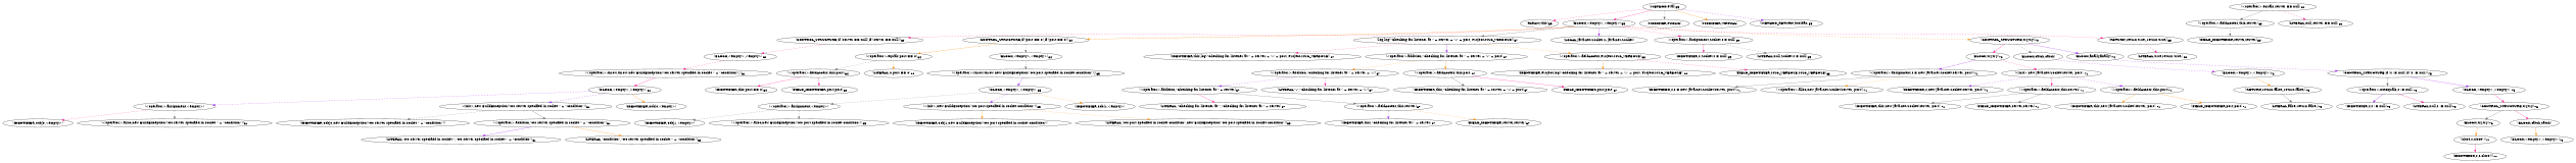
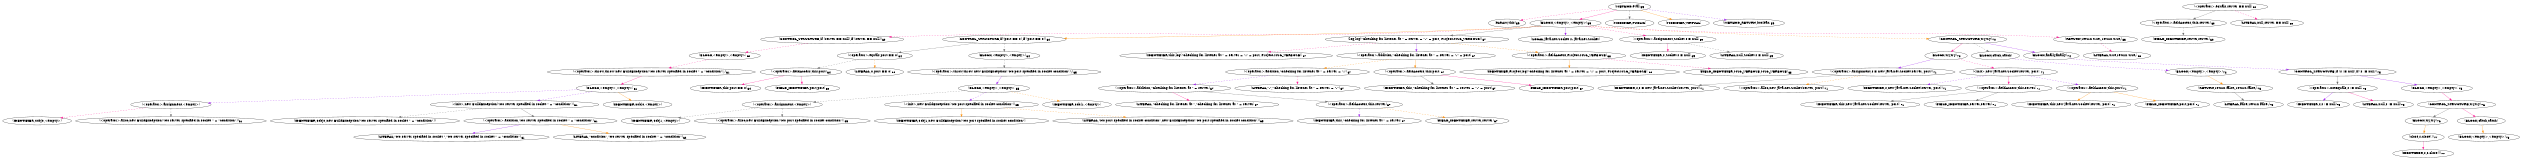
  digraph {
    edge [color=deeppink style=solid]
    n1 [label=<(METHOD,eval)<SUB>59</SUB>>]
    n2 [label=<(PARAM,this)<SUB>59</SUB>>]
    n3 [label=<(BLOCK,&lt;empty&gt;,&lt;empty&gt;)<SUB>59</SUB>>]
    n4 [label=<(MODIFIER,PUBLIC)>]
    n5 [label=<(MODIFIER,VIRTUAL)>]
    n6 [label=<(METHOD_RETURN,boolean)<SUB>59</SUB>>]
    n7 [label=<(CONTROL_STRUCTURE,if (server == null),if (server == null))<SUB>60</SUB>>]
    n8 [label=<(CONTROL_STRUCTURE,if (port == 0),if (port == 0))<SUB>64</SUB>>]
    n9 [label=<(log,log(&quot;Checking for listener at &quot; + server + &quot;:&quot; + port, Project.MSG_VERBOSE))<SUB>67</SUB>>]
    n10 [label=<(LOCAL,java.net.Socket s: java.net.Socket)>]
    n11 [label=<(&lt;operator&gt;.assignment,Socket s = null)<SUB>69</SUB>>]
    n12 [label=<(CONTROL_STRUCTURE,try,try)<SUB>70</SUB>>]
    n13 [label=<(RETURN,return true;,return true;)<SUB>83</SUB>>]
    n14 [label=<(BLOCK,&lt;empty&gt;,&lt;empty&gt;)<SUB>60</SUB>>]
    n15 [label=<(&lt;operator&gt;.equals,port == 0)<SUB>64</SUB>>]
    n16 [label=<(BLOCK,&lt;empty&gt;,&lt;empty&gt;)<SUB>64</SUB>>]
    n17 [label=<(IDENTIFIER,this,log(&quot;Checking for listener at &quot; + server + &quot;:&quot; + port, Project.MSG_VERBOSE))<SUB>67</SUB>>]
    n18 [label=<(&lt;operator&gt;.addition,&quot;Checking for listener at &quot; + server + &quot;:&quot; + port)<SUB>67</SUB>>]
    n19 [label=<(&lt;operator&gt;.fieldAccess,Project.MSG_VERBOSE)<SUB>68</SUB>>]
    n20 [label=<(IDENTIFIER,s,Socket s = null)<SUB>69</SUB>>]
    n21 [label=<(LITERAL,null,Socket s = null)<SUB>69</SUB>>]
    n22 [label=<(BLOCK,try,try)<SUB>70</SUB>>]
    n23 [label=<(BLOCK,catch,catch)>]
    n24 [label=<(BLOCK,finally,finally)<SUB>74</SUB>>]
    n25 [label=<(LITERAL,true,return true;)<SUB>83</SUB>>]
    n26 [label=<(&lt;operator&gt;.equals,server == null)<SUB>60</SUB>>]
    n27 [label=<(&lt;operator&gt;.fieldAccess,this.server)<SUB>60</SUB>>]
    n28 [label=<(LITERAL,null,server == null)<SUB>60</SUB>>]
    n29 [label=<(&lt;operator&gt;.throw,throw new BuildException(&quot;No server specified in socket &quot; + &quot;condition&quot;);)<SUB>61</SUB>>]
    n30 [label=<(FIELD_IDENTIFIER,server,server)<SUB>60</SUB>>]
    n31 [label=<(BLOCK,&lt;empty&gt;,&lt;empty&gt;)<SUB>61</SUB>>]
    n32 [label=<(&lt;operator&gt;.assignment,&lt;empty&gt;)>]
    n33 [label=<(&lt;init&gt;,new BuildException(&quot;No server specified in socket &quot; + &quot;condition&quot;))<SUB>61</SUB>>]
    n34 [label=<(IDENTIFIER,$obj0,&lt;empty&gt;)>]
    n35 [label=<(IDENTIFIER,$obj0,&lt;empty&gt;)>]
    n36 [label=<(&lt;operator&gt;.alloc,new BuildException(&quot;No server specified in socket &quot; + &quot;condition&quot;))<SUB>61</SUB>>]
    n37 [label=<(IDENTIFIER,$obj0,new BuildException(&quot;No server specified in socket &quot; + &quot;condition&quot;))>]
    n38 [label=<(&lt;operator&gt;.addition,&quot;No server specified in socket &quot; + &quot;condition&quot;)<SUB>61</SUB>>]
    n39 [label=<(LITERAL,&quot;No server specified in socket &quot;,&quot;No server specified in socket &quot; + &quot;condition&quot;)<SUB>61</SUB>>]
    n40 [label=<(LITERAL,&quot;condition&quot;,&quot;No server specified in socket &quot; + &quot;condition&quot;)<SUB>62</SUB>>]
    n41 [label=<(&lt;operator&gt;.fieldAccess,this.port)<SUB>64</SUB>>]
    n42 [label=<(LITERAL,0,port == 0)<SUB>64</SUB>>]
    n43 [label=<(&lt;operator&gt;.throw,throw new BuildException(&quot;No port specified in socket condition&quot;);)<SUB>65</SUB>>]
    n44 [label=<(IDENTIFIER,this,port == 0)<SUB>64</SUB>>]
    n45 [label=<(FIELD_IDENTIFIER,port,port)<SUB>64</SUB>>]
    n46 [label=<(BLOCK,&lt;empty&gt;,&lt;empty&gt;)<SUB>65</SUB>>]
    n47 [label=<(&lt;operator&gt;.assignment,&lt;empty&gt;)>]
    n48 [label=<(&lt;init&gt;,new BuildException(&quot;No port specified in socket condition&quot;))<SUB>65</SUB>>]
    n49 [label=<(IDENTIFIER,$obj1,&lt;empty&gt;)>]
    n50 [label=<(IDENTIFIER,$obj1,&lt;empty&gt;)>]
    n51 [label=<(&lt;operator&gt;.alloc,new BuildException(&quot;No port specified in socket condition&quot;))<SUB>65</SUB>>]
    n52 [label=<(IDENTIFIER,$obj1,new BuildException(&quot;No port specified in socket condition&quot;))>]
    n53 [label=<(LITERAL,&quot;No port specified in socket condition&quot;,new BuildException(&quot;No port specified in socket condition&quot;))<SUB>65</SUB>>]
    n54 [label=<(&lt;operator&gt;.addition,&quot;Checking for listener at &quot; + server + &quot;:&quot;)<SUB>67</SUB>>]
    n55 [label=<(&lt;operator&gt;.fieldAccess,this.port)<SUB>67</SUB>>]
    n56 [label=<(IDENTIFIER,Project,log(&quot;Checking for listener at &quot; + server + &quot;:&quot; + port, Project.MSG_VERBOSE))<SUB>68</SUB>>]
    n57 [label=<(FIELD_IDENTIFIER,MSG_VERBOSE,MSG_VERBOSE)<SUB>68</SUB>>]
    n58 [label=<(&lt;operator&gt;.addition,&quot;Checking for listener at &quot; + server)<SUB>67</SUB>>]
    n59 [label=<(LITERAL,&quot;:&quot;,&quot;Checking for listener at &quot; + server + &quot;:&quot;)<SUB>67</SUB>>]
    n60 [label=<(IDENTIFIER,this,&quot;Checking for listener at &quot; + server + &quot;:&quot; + port)<SUB>67</SUB>>]
    n61 [label=<(FIELD_IDENTIFIER,port,port)<SUB>67</SUB>>]
    n62 [label=<(LITERAL,&quot;Checking for listener at &quot;,&quot;Checking for listener at &quot; + server)<SUB>67</SUB>>]
    n63 [label=<(&lt;operator&gt;.fieldAccess,this.server)<SUB>67</SUB>>]
    n64 [label=<(IDENTIFIER,this,&quot;Checking for listener at &quot; + server)<SUB>67</SUB>>]
    n65 [label=<(FIELD_IDENTIFIER,server,server)<SUB>67</SUB>>]
    n66 [label=<(&lt;operator&gt;.assignment,s = new java.net.Socket(server, port))<SUB>71</SUB>>]
    n67 [label=<(&lt;init&gt;,new java.net.Socket(server, port))<SUB>71</SUB>>]
    n68 [label=<(BLOCK,&lt;empty&gt;,&lt;empty&gt;)<SUB>72</SUB>>]
    n69 [label=<(CONTROL_STRUCTURE,if (s != null),if (s != null))<SUB>75</SUB>>]
    n70 [label=<(IDENTIFIER,s,s = new java.net.Socket(server, port))<SUB>71</SUB>>]
    n71 [label=<(&lt;operator&gt;.alloc,new java.net.Socket(server, port))<SUB>71</SUB>>]
    n72 [label=<(IDENTIFIER,s,new java.net.Socket(server, port))<SUB>71</SUB>>]
    n73 [label=<(&lt;operator&gt;.fieldAccess,this.server)<SUB>71</SUB>>]
    n74 [label=<(&lt;operator&gt;.fieldAccess,this.port)<SUB>71</SUB>>]
    n75 [label=<(IDENTIFIER,this,new java.net.Socket(server, port))<SUB>71</SUB>>]
    n76 [label=<(FIELD_IDENTIFIER,server,server)<SUB>71</SUB>>]
    n77 [label=<(IDENTIFIER,this,new java.net.Socket(server, port))<SUB>71</SUB>>]
    n78 [label=<(FIELD_IDENTIFIER,port,port)<SUB>71</SUB>>]
    n79 [label=<(RETURN,return false;,return false;)<SUB>73</SUB>>]
    n80 [label=<(LITERAL,false,return false;)<SUB>73</SUB>>]
    n81 [label=<(&lt;operator&gt;.notEquals,s != null)<SUB>75</SUB>>]
    n82 [label=<(BLOCK,&lt;empty&gt;,&lt;empty&gt;)<SUB>75</SUB>>]
    n83 [label=<(IDENTIFIER,s,s != null)<SUB>75</SUB>>]
    n84 [label=<(LITERAL,null,s != null)<SUB>75</SUB>>]
    n85 [label=<(CONTROL_STRUCTURE,try,try)<SUB>76</SUB>>]
    n86 [label=<(BLOCK,try,try)<SUB>76</SUB>>]
    n87 [label=<(BLOCK,catch,catch)>]
    n88 [label=<(close,s.close())<SUB>77</SUB>>]
    n89 [label=<(BLOCK,&lt;empty&gt;,&lt;empty&gt;)<SUB>78</SUB>>]
    n90 [label=<(IDENTIFIER,s,s.close())<SUB>77</SUB>>]
    n1 -> n2 [style=dashed]
    n1 -> n3
    n1 -> n4 [color=gray40 style=dashed]
    n1 -> n5 [color=darkorange]
    n1 -> n6 [color=purple style=dashed]
    n3 -> n7 [style=dashed]
    n3 -> n8 [color=darkorange]
    n3 -> n9 [color=gray40]
    n3 -> n10 [color=purple]
    n3 -> n11 [style=dashed]
    n3 -> n12 [color=darkorange style=dashed]
    n3 -> n13 [style=dashed]
    n7 -> n14 [style=dashed]
-   n8 -> n15 [color=darkorange]
+   n8 -> n15 [color=gray40]
    n8 -> n16 [color=gray40 style=dashed]
    n9 -> n17 [style=dashed]
    n9 -> n18 [color=purple]
    n9 -> n19 [color=darkorange style=dashed]
    n11 -> n20
    n11 -> n21 [color=gray40 style=dashed]
    n12 -> n22
    n12 -> n23 [color=gray40 style=dashed]
    n12 -> n24 [color=purple]
    n13 -> n25 [style=dashed]
    n14 -> n29 [style=dashed]
    n15 -> n41 [color=gray40 style=dashed]
    n15 -> n42 [color=darkorange style=dashed]
    n16 -> n43 [color=gray40 style=dashed]
    n18 -> n54 [color=darkorange style=dashed]
    n18 -> n55 [color=darkorange]
    n19 -> n56 [color=darkorange]
    n19 -> n57 [style=dashed]
    n22 -> n66 [color=purple]
    n22 -> n67 [style=dashed]
    n23 -> n68 [color=purple style=dashed]
    n24 -> n69 [color=purple style=dashed]
    n26 -> n27 [color=gray40]
    n26 -> n28 [style=dashed]
    n27 -> n30 [color=gray40 style=dashed]
    n29 -> n31
    n31 -> n32 [color=purple style=dashed]
    n31 -> n33 [color=purple style=dashed]
    n31 -> n34 [color=darkorange]
    n32 -> n35 [style=dashed]
    n32 -> n36 [color=gray40 style=dashed]
    n33 -> n37 [color=gray40 style=dashed]
    n33 -> n38 [color=gray40]
    n38 -> n39 [color=purple]
    n38 -> n40 [color=darkorange]
    n41 -> n44
    n41 -> n45
    n43 -> n46 [color=purple]
    n46 -> n47 [color=gray40 style=dashed]
    n46 -> n48 [color=purple style=dashed]
    n46 -> n49 [color=darkorange style=dashed]
    n47 -> n50 [color=gray40 style=dashed]
    n47 -> n51 [color=gray40 style=dashed]
    n48 -> n52 [color=darkorange]
    n48 -> n53 [color=darkorange style=dashed]
    n54 -> n58 [color=purple style=dashed]
    n54 -> n59 [style=dashed]
    n55 -> n60 [color=gray40]
    n55 -> n61
    n58 -> n62
    n58 -> n63 [color=gray40]
    n63 -> n64 [color=purple style=dashed]
    n63 -> n65 [color=darkorange style=dashed]
    n66 -> n70 [color=gray40]
    n66 -> n71 [color=darkorange style=dashed]
    n67 -> n72 [color=purple style=dashed]
    n67 -> n73
    n67 -> n74 [color=purple style=dashed]
    n68 -> n79 [color=darkorange]
    n69 -> n81 [color=gray40]
    n69 -> n82 [color=purple]
    n73 -> n75 [color=gray40]
    n73 -> n76 [color=gray40]
    n74 -> n77 [color=darkorange]
    n74 -> n78 [color=darkorange]
    n79 -> n80 [color=gray40]
    n81 -> n83 [color=purple]
    n81 -> n84
    n82 -> n85
    n85 -> n86 [color=gray40]
    n85 -> n87
    n86 -> n88 [color=darkorange]
    n87 -> n89 [color=darkorange]
    n88 -> n90
  }
